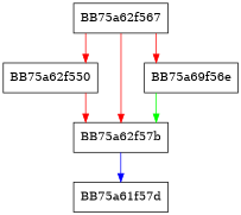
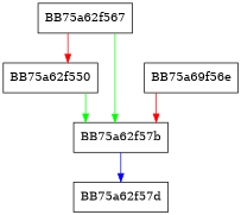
  digraph {
    splines=ortho
    node [shape=box]
    edge [color=red]
    BB75a62f550
    BB75a62f57b
-   BB75a62f57d [label=BB75a61f57d]
+   BB75a62f57d
    BB75a62f567
    n5 [label=BB75a69f56e]
-   BB75a62f550 -> BB75a62f57b
+   BB75a62f550 -> BB75a62f57b [color=green]
    BB75a62f57b -> BB75a62f57d [color=blue]
    BB75a62f567 -> BB75a62f550
-   BB75a62f567 -> BB75a62f57b
-   BB75a62f567 -> n5
-   n5 -> BB75a62f57b [color=green]
+   BB75a62f567 -> BB75a62f57b [color=green]
+   n5 -> BB75a62f57b
  }
